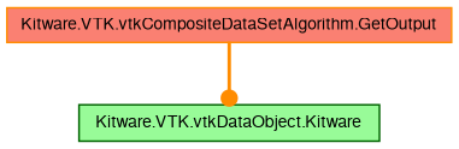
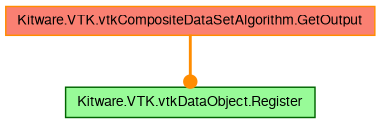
  digraph {
    rankdir=TB
    node [fontname=FreeSans fontsize=10 shape=record style=filled]
    n1 [color=darkorange fillcolor=salmon fontcolor=black height=0.2 label="Kitware.VTK.vtkCompositeDataSetAlgorithm.GetOutput" width=0.4]
-   n2 [color=darkgreen height=0.2 label="Kitware.VTK.vtkDataObject.Kitware" width=0.4 fillcolor=palegreen]
+   n2 [color=darkgreen height=0.2 label="Kitware.VTK.vtkDataObject.Register" width=0.4 fillcolor=palegreen]
    n1 -> n2 [color=darkorange fontname=FreeSans fontsize=10 labelfontname=FreeSans labelfontsize=10 style=bold arrowhead=dot]
  }
